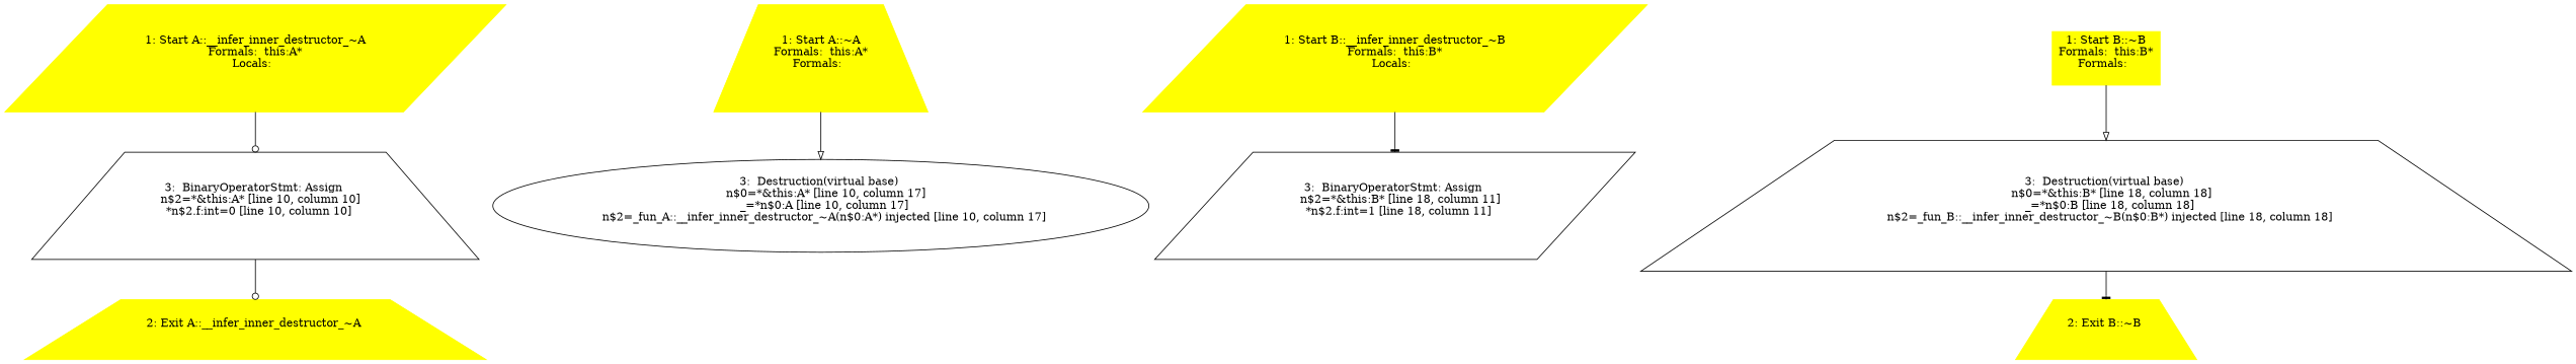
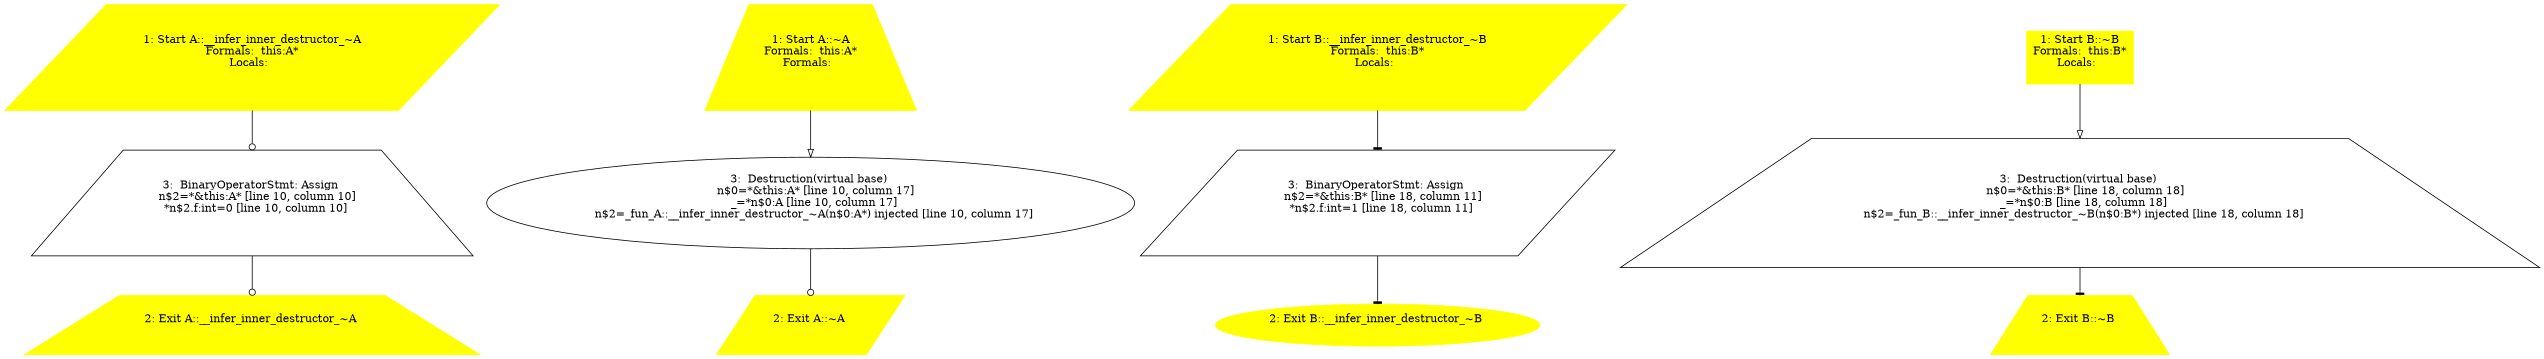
  digraph {
    node [color=yellow shape=trapezium style=filled]
    edge [arrowhead=odot]
    n1 [label="1: Start A::__infer_inner_destructor_~A\nFormals:  this:A*\nLocals:  \n  " shape=parallelogram]
    n2 [label="3:  BinaryOperatorStmt: Assign \n   n$2=*&this:A* [line 10, column 10]\n  *n$2.f:int=0 [line 10, column 10]\n " color="" style=""]
    n3 [label="2: Exit A::__infer_inner_destructor_~A \n  "]
    n4 [label="1: Start A::~A\nFormals:  this:A*\nFormals:  \n  "]
    n5 [label="3:  Destruction(virtual base) \n   n$0=*&this:A* [line 10, column 17]\n  _=*n$0:A [line 10, column 17]\n  n$2=_fun_A::__infer_inner_destructor_~A(n$0:A*) injected [line 10, column 17]\n " shape=ellipse color="" style=""]
+   n6 [label="2: Exit A::~A \n  " shape=parallelogram]
    n7 [label="1: Start B::__infer_inner_destructor_~B\nFormals:  this:B*\nLocals:  \n  " shape=parallelogram]
    n8 [label="3:  BinaryOperatorStmt: Assign \n   n$2=*&this:B* [line 18, column 11]\n  *n$2.f:int=1 [line 18, column 11]\n " shape=parallelogram color="" style=""]
-   n10 [label="1: Start B::~B\nFormals:  this:B*\nFormals:  \n  " shape=box]
+   n9 [label="2: Exit B::__infer_inner_destructor_~B \n  " shape=ellipse]
+   n10 [label="1: Start B::~B\nFormals:  this:B*\nLocals:  \n  " shape=box]
    n11 [label="3:  Destruction(virtual base) \n   n$0=*&this:B* [line 18, column 18]\n  _=*n$0:B [line 18, column 18]\n  n$2=_fun_B::__infer_inner_destructor_~B(n$0:B*) injected [line 18, column 18]\n " color="" style=""]
    n12 [label="2: Exit B::~B \n  "]
    n1 -> n2
    n2 -> n3
    n4 -> n5 [arrowhead=onormal]
+   n5 -> n6
    n7 -> n8 [arrowhead=tee]
+   n8 -> n9 [arrowhead=tee]
    n10 -> n11 [arrowhead=onormal]
    n11 -> n12 [arrowhead=tee]
  }
